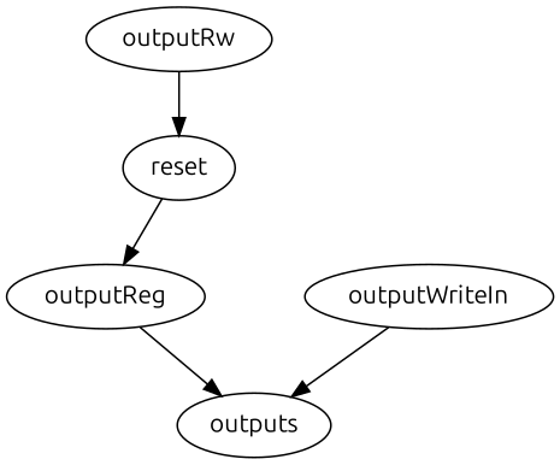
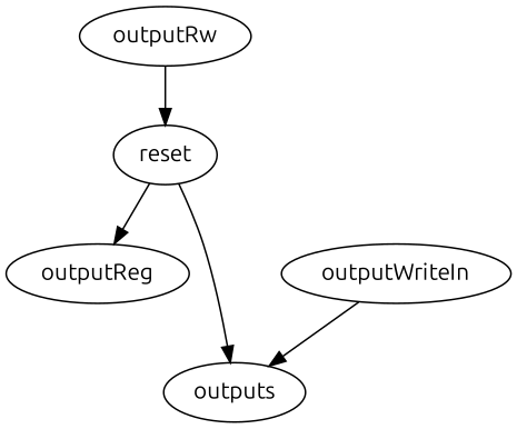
  strict digraph {
    fontname=Ubuntu
    node [complexity=3 fontname=Ubuntu importance=0.441422606176 rank=0.147140868725]
    edge [fontname=Ubuntu]
    outputReg [complexity=2 importance=0.341004196216 rank=0.170502098108]
    reset
    outputs [complexity=0 importance=0.148535708971 rank=0.0]
    outputRw
    outputWriteIn [complexity=5 rank=0.0882845212352]
-   outputReg -> outputs
+   reset -> outputs
    reset -> outputReg
    outputRw -> reset
    outputWriteIn -> outputs
  }
